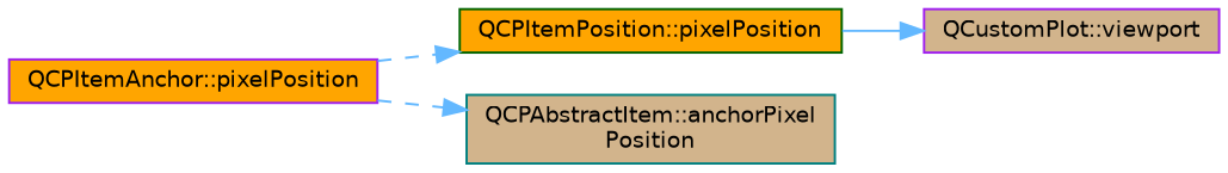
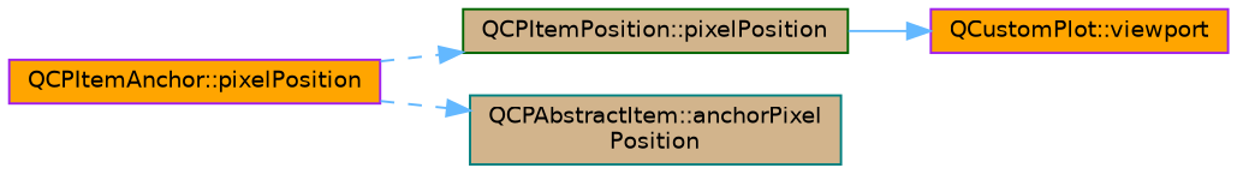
  digraph {
    rankdir=LR
    node [color=purple fillcolor=tan fontname=Helvetica fontsize=10 shape=box style=filled]
    edge [color=steelblue1 fontname=Helvetica fontsize=10 labelfontname=Helvetica labelfontsize=10 style=dashed]
-   n1 [color=darkgreen fillcolor=orange fontcolor=black height=0.2 label="QCPItemPosition::pixelPosition" width=0.4]
-   n2 [height=0.2 label="QCustomPlot::viewport" width=0.4]
+   n1 [color=darkgreen fontcolor=black height=0.2 label="QCPItemPosition::pixelPosition" width=0.4]
+   n2 [fillcolor=orange height=0.2 label="QCustomPlot::viewport" width=0.4]
    n3 [fillcolor=orange height=0.2 label="QCPItemAnchor::pixelPosition" width=0.4]
    n4 [color=teal height=0.2 label="QCPAbstractItem::anchorPixel\lPosition" width=0.4]
    n1 -> n2 [style=solid]
    n3 -> n1
    n3 -> n4
  }
